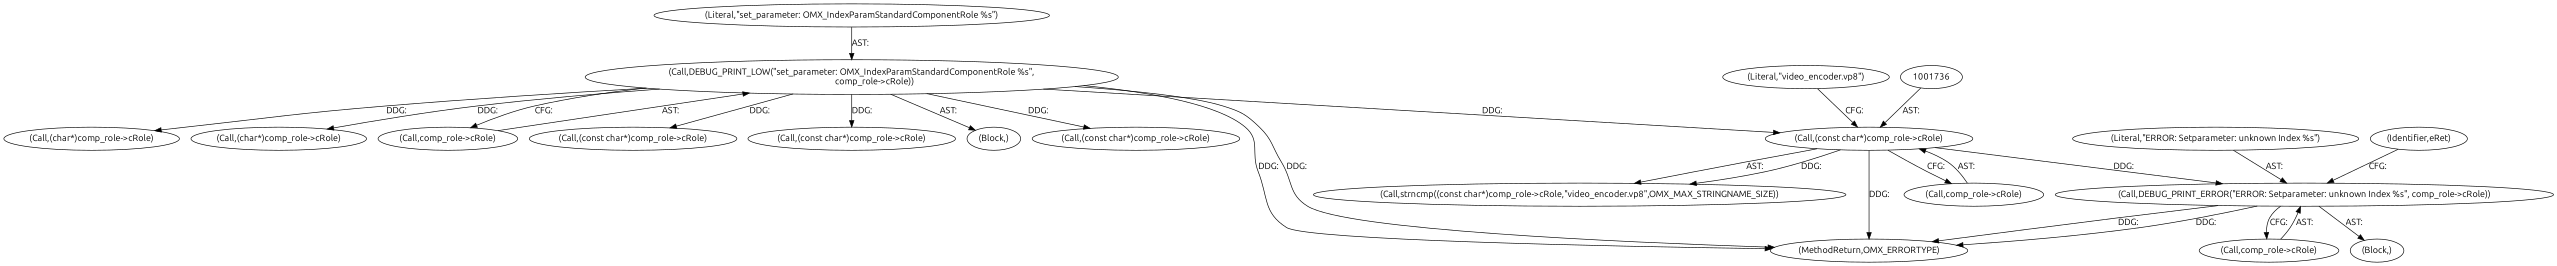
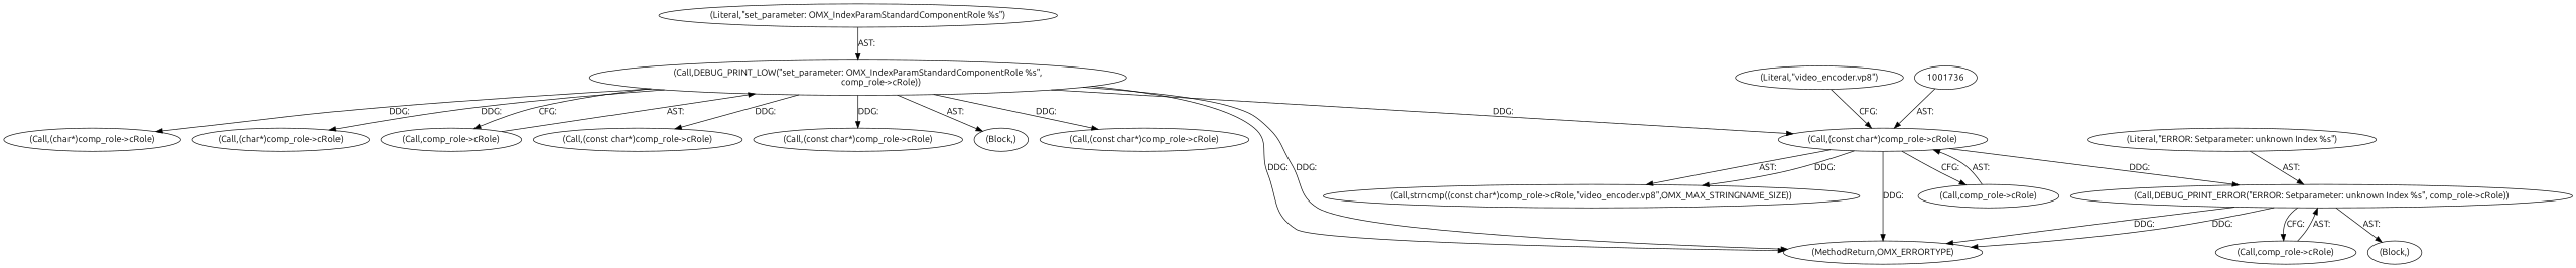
  digraph {
    fontname=Ubuntu
    node [fontname=Ubuntu]
    edge [fontname=Ubuntu]
    n1 [label="(Call,DEBUG_PRINT_ERROR(\"ERROR: Setparameter: unknown Index %s\", comp_role->cRole))"]
    n2 [label="(Block,)"]
    n3 [label="(MethodReturn,OMX_ERRORTYPE)"]
    n4 [label="(Call,comp_role->cRole)"]
    n5 [label="(Call,(const char*)comp_role->cRole)"]
    n6 [label="(Call,comp_role->cRole)"]
    n7 [label="(Call,strncmp((const char*)comp_role->cRole,\"video_encoder.vp8\",OMX_MAX_STRINGNAME_SIZE))"]
    n8 [label="(Call,DEBUG_PRINT_LOW(\"set_parameter: OMX_IndexParamStandardComponentRole %s\",\n                        comp_role->cRole))"]
    n9 [label="(Call,(char*)comp_role->cRole)"]
    n10 [label="(Call,(char*)comp_role->cRole)"]
    n11 [label="(Call,comp_role->cRole)"]
    n12 [label="(Call,(const char*)comp_role->cRole)"]
    n13 [label="(Call,(const char*)comp_role->cRole)"]
    n14 [label="(Block,)"]
    n15 [label="(Call,(const char*)comp_role->cRole)"]
    n16 [label="(Literal,\"video_encoder.vp8\")"]
    n17 [label="(Literal,\"ERROR: Setparameter: unknown Index %s\")"]
-   n18 [label="(Identifier,eRet)"]
    n19 [label="(Literal,\"set_parameter: OMX_IndexParamStandardComponentRole %s\")"]
    1001736
    n1 -> n2 [label="AST: "]
    n1 -> n3 [label="DDG: "]
    n1 -> n3 [label="DDG: "]
    n1 -> n4 [label="CFG: "]
    n4 -> n1 [label="AST: "]
    n5 -> n1 [label="DDG: "]
    n5 -> n3 [label="DDG: "]
    n5 -> n6 [label="CFG: "]
    n5 -> n7 [label="AST: "]
    n5 -> n7 [label="DDG: "]
    n6 -> n5 [label="AST: "]
    n8 -> n3 [label="DDG: "]
    n8 -> n3 [label="DDG: "]
    n8 -> n5 [label="DDG: "]
    n8 -> n9 [label="DDG: "]
    n8 -> n10 [label="DDG: "]
    n8 -> n11 [label="CFG: "]
    n8 -> n12 [label="DDG: "]
    n8 -> n13 [label="DDG: "]
    n8 -> n14 [label="AST: "]
    n8 -> n15 [label="DDG: "]
    n11 -> n8 [label="AST: "]
    n16 -> n5 [label="CFG: "]
    n17 -> n1 [label="AST: "]
-   n18 -> n1 [label="CFG: "]
    n19 -> n8 [label="AST: "]
    1001736 -> n5 [label="AST: "]
  }
